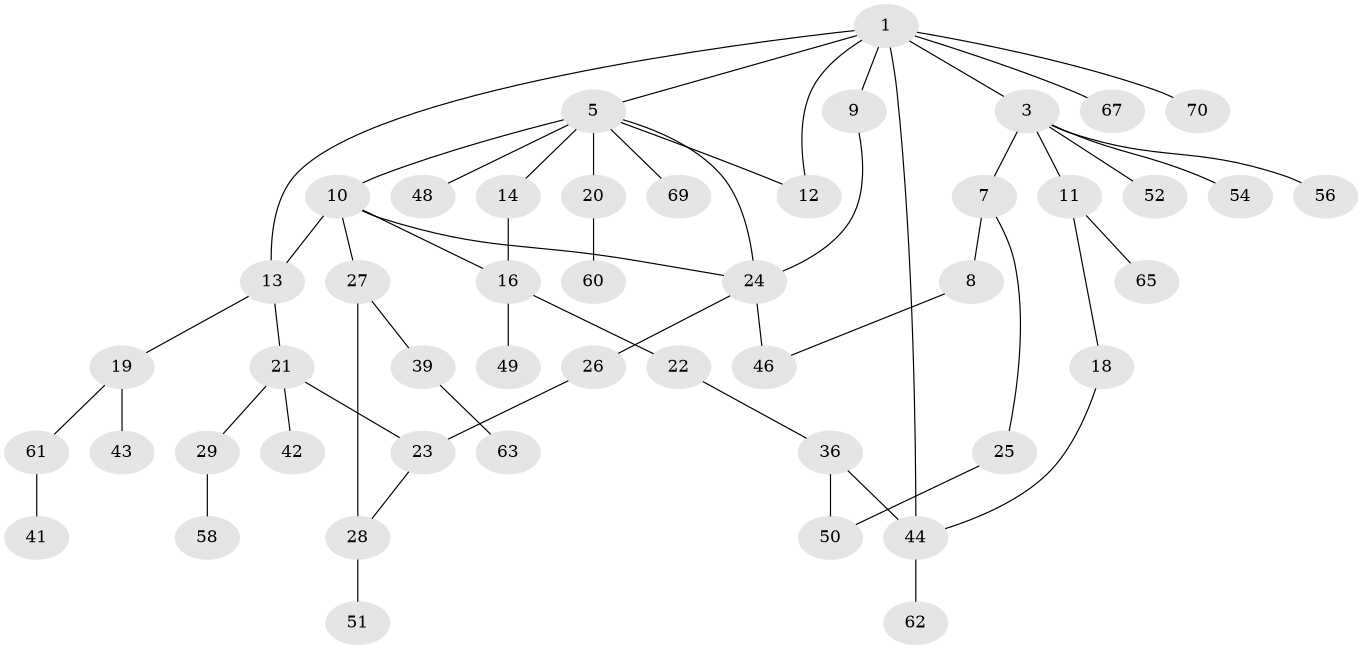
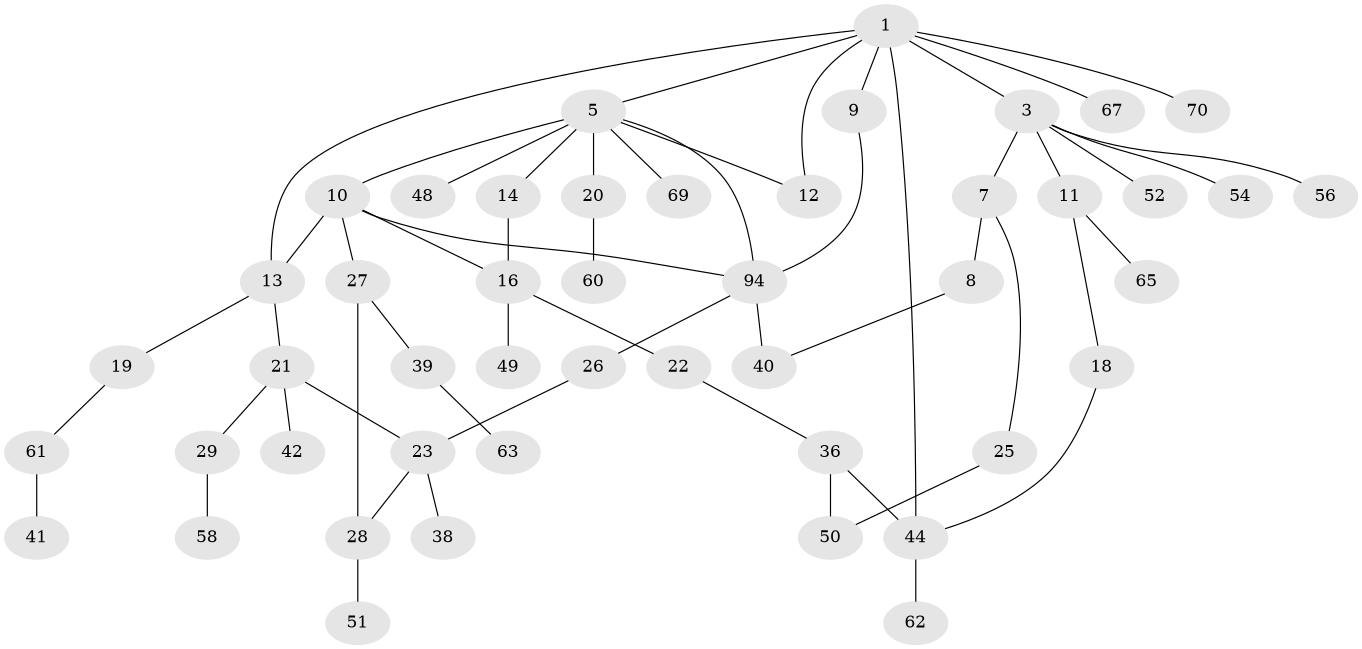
  graph {
    node [color=gray90 style=filled]
    1 [super="+2"]
    3 [super="+4"]
    5 [super="+6"]
    9 [super="+15"]
    12 [super="+34"]
    13 [super="+47"]
    44 [super="+45"]
    67
    70
    7 [super="+57"]
    11
    52
    54
    56
    10 [super="+33"]
    14
    20 [super="+37"]
-   24 [super="+64"]
+   24 [super="+64" label=94]
    48
    69
    19 [super="+31"]
    21 [super="+32"]
    62
    8 [super="+40"]
    25
    18 [super="+55"]
    65
    16 [super="+17"]
    27
    60
-   46
+   46 [label=40]
    26
    50
    22
    49
    28 [super="+35"]
    39 [super="+53"]
-   43
    61
    23 [super="+59"]
    29 [super="+30"]
    42
    36 [super="+66"]
    41
+   38 [super="+68"]
    58
    51
    63
    1 -- 3
    1 -- 5
    1 -- 9
    1 -- 12
    1 -- 13
    1 -- 44
    1 -- 67
    1 -- 70
    3 -- 7
    3 -- 11
    3 -- 52
    3 -- 54
    3 -- 56
    5 -- 12
    5 -- 10
    5 -- 14
    5 -- 20 [weight=2]
    5 -- 24
    5 -- 48
    5 -- 69
    9 -- 24
    13 -- 19
    13 -- 21
    44 -- 62
    7 -- 8
    7 -- 25
    11 -- 18
    11 -- 65
    10 -- 13
    10 -- 24
    10 -- 16
    10 -- 27
    14 -- 16
    20 -- 60 [weight=2]
    24 -- 46 [weight=2]
    24 -- 26
-   19 -- 43
    19 -- 61
    21 -- 23
    21 -- 29
    21 -- 42
    8 -- 46
    25 -- 50
    18 -- 44
    16 -- 22
    16 -- 49
    27 -- 28
    27 -- 39
    26 -- 23
    22 -- 36
    28 -- 51
    39 -- 63
    61 -- 41
    23 -- 28
+   23 -- 38
    29 -- 58
    36 -- 44
    36 -- 50
  }
